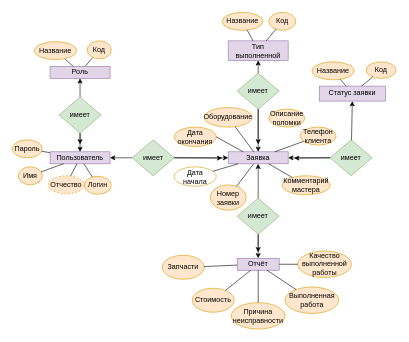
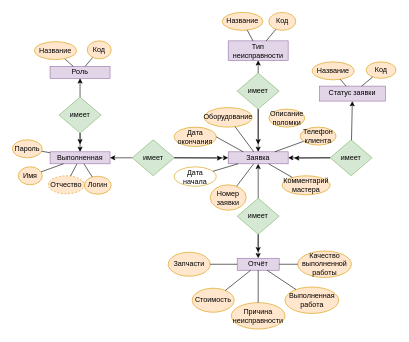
  <mxCell id="0" />
  <mxCell id="1" parent="0" />
  <mxCell id="2" value="Заявка" style="rounded=0;whiteSpace=wrap;html=1;fillColor=#e1d5e7;strokeColor=#9673a6;" parent="1" vertex="1"><mxGeometry x="380" y="252.5" width="100" height="20" as="geometry" /></mxCell>
  <mxCell id="3" value="Номер заявки" style="ellipse;whiteSpace=wrap;html=1;fillColor=#ffe6cc;strokeColor=#d79b00;" parent="1" vertex="1"><mxGeometry x="350" y="307.5" width="60" height="42.5" as="geometry" /></mxCell>
  <mxCell id="4" value="Дата начала" style="ellipse;whiteSpace=wrap;html=1;fillColor=#ffffff;strokeColor=#d79b00;" parent="1" vertex="1"><mxGeometry x="290" y="277.5" width="70" height="32.5" as="geometry" /></mxCell>
  <mxCell id="5" value="Оборудование" style="ellipse;whiteSpace=wrap;html=1;fillColor=#ffe6cc;strokeColor=#d79b00;" parent="1" vertex="1"><mxGeometry x="340" y="178.79" width="80" height="32.5" as="geometry" /></mxCell>
  <mxCell id="6" value="" style="endArrow=none;html=1;" parent="1" source="3" target="2" edge="1"><mxGeometry width="50" height="50" relative="1" as="geometry"><mxPoint x="-203.41" y="152.493" as="sourcePoint" /><mxPoint x="411.111" y="202.5" as="targetPoint" /></mxGeometry></mxCell>
  <mxCell id="7" value="" style="endArrow=none;html=1;" parent="1" source="4" target="2" edge="1"><mxGeometry width="50" height="50" relative="1" as="geometry"><mxPoint x="422.35" y="152.472" as="sourcePoint" /><mxPoint x="423.571" y="202.5" as="targetPoint" /></mxGeometry></mxCell>
  <mxCell id="8" value="" style="endArrow=none;html=1;" parent="1" source="5" target="2" edge="1"><mxGeometry width="50" height="50" relative="1" as="geometry"><mxPoint x="522.385" y="153.341" as="sourcePoint" /><mxPoint x="450" y="202.5" as="targetPoint" /></mxGeometry></mxCell>
- <mxCell id="9" value="Тип выполненной" style="rounded=0;whiteSpace=wrap;html=1;fillColor=#e1d5e7;strokeColor=#9673a6;" parent="1" vertex="1"><mxGeometry x="380" y="67.5" width="100" height="32.5" as="geometry" /></mxCell>
+ <mxCell id="9" value="Тип неисправности" style="rounded=0;whiteSpace=wrap;html=1;fillColor=#e1d5e7;strokeColor=#9673a6;" parent="1" vertex="1"><mxGeometry x="380" y="67.5" width="100" height="32.5" as="geometry" /></mxCell>
  <mxCell id="10" value="Название" style="ellipse;whiteSpace=wrap;html=1;fillColor=#ffe6cc;strokeColor=#d79b00;" parent="1" vertex="1"><mxGeometry x="370" y="20" width="68" height="30" as="geometry" /></mxCell>
  <mxCell id="11" value="Код" style="ellipse;whiteSpace=wrap;html=1;fillColor=#ffe6cc;strokeColor=#d79b00;" parent="1" vertex="1"><mxGeometry x="447.75" y="20" width="45" height="30" as="geometry" /></mxCell>
  <mxCell id="12" value="" style="endArrow=none;html=1;" parent="1" source="10" target="9" edge="1"><mxGeometry width="50" height="50" relative="1" as="geometry"><mxPoint x="-183.41" y="-62.507" as="sourcePoint" /><mxPoint x="431.111" y="-12.5" as="targetPoint" /></mxGeometry></mxCell>
  <mxCell id="13" value="" style="endArrow=none;html=1;" parent="1" source="11" target="9" edge="1"><mxGeometry width="50" height="50" relative="1" as="geometry"><mxPoint x="442.35" y="-62.528" as="sourcePoint" /><mxPoint x="443.571" y="-12.5" as="targetPoint" /></mxGeometry></mxCell>
- <mxCell id="14" value="Пользователь" style="rounded=0;whiteSpace=wrap;html=1;fillColor=#e1d5e7;strokeColor=#9673a6;" parent="1" vertex="1"><mxGeometry x="83" y="252.5" width="100" height="20" as="geometry" /></mxCell>
+ <mxCell id="14" value="Выполненная" style="rounded=0;whiteSpace=wrap;html=1;fillColor=#e1d5e7;strokeColor=#9673a6;" parent="1" vertex="1"><mxGeometry x="83" y="252.5" width="100" height="20" as="geometry" /></mxCell>
  <mxCell id="15" value="Логин" style="ellipse;whiteSpace=wrap;html=1;fillColor=#ffe6cc;strokeColor=#d79b00;" parent="1" vertex="1"><mxGeometry x="140" y="293.32" width="45" height="30" as="geometry" /></mxCell>
  <mxCell id="16" value="Пароль" style="ellipse;whiteSpace=wrap;html=1;fillColor=#ffe6cc;strokeColor=#d79b00;" parent="1" vertex="1"><mxGeometry x="20" y="232.5" width="50" height="30" as="geometry" /></mxCell>
  <mxCell id="17" value="" style="endArrow=none;html=1;" parent="1" source="15" target="14" edge="1"><mxGeometry width="50" height="50" relative="1" as="geometry"><mxPoint x="33.265" y="237.308" as="sourcePoint" /><mxPoint x="111.889" y="262.5" as="targetPoint" /></mxGeometry></mxCell>
  <mxCell id="18" value="" style="endArrow=none;html=1;" parent="1" source="14" target="16" edge="1"><mxGeometry width="50" height="50" relative="1" as="geometry"><mxPoint x="126.388" y="342.554" as="sourcePoint" /><mxPoint x="140.647" y="282.5" as="targetPoint" /></mxGeometry></mxCell>
  <mxCell id="19" value="имеет" style="rhombus;whiteSpace=wrap;html=1;fillColor=#d5e8d4;strokeColor=#82b366;" parent="1" vertex="1"><mxGeometry x="395" y="121.29" width="70" height="60" as="geometry" /></mxCell>
  <mxCell id="20" value="" style="endArrow=classic;html=1;rounded=0;" parent="1" source="19" target="9" edge="1"><mxGeometry width="50" height="50" relative="1" as="geometry"><mxPoint x="462.69" y="235.949" as="sourcePoint" /><mxPoint x="572" y="41.731" as="targetPoint" /></mxGeometry></mxCell>
  <mxCell id="21" value="имеет" style="rhombus;whiteSpace=wrap;html=1;fillColor=#d5e8d4;strokeColor=#82b366;" parent="1" vertex="1"><mxGeometry x="220" y="232.5" width="70" height="60" as="geometry" /></mxCell>
  <mxCell id="22" value="" style="endArrow=classic;html=1;rounded=0;" parent="1" source="21" target="14" edge="1"><mxGeometry width="50" height="50" relative="1" as="geometry"><mxPoint x="205.411" y="283.566" as="sourcePoint" /><mxPoint x="80" y="243.59" as="targetPoint" /></mxGeometry></mxCell>
  <mxCell id="23" value="Роль" style="rounded=0;whiteSpace=wrap;html=1;fillColor=#e1d5e7;strokeColor=#9673a6;" parent="1" vertex="1"><mxGeometry x="83" y="110" width="100" height="20" as="geometry" /></mxCell>
  <mxCell id="24" value="имеет" style="rhombus;whiteSpace=wrap;html=1;fillColor=#d5e8d4;strokeColor=#82b366;" parent="1" vertex="1"><mxGeometry x="98" y="161.25" width="70" height="60" as="geometry" /></mxCell>
  <mxCell id="25" style="edgeStyle=none;rounded=0;orthogonalLoop=1;jettySize=auto;html=1;endArrow=none;endFill=0;" parent="1" source="26" target="23" edge="1"><mxGeometry relative="1" as="geometry" /></mxCell>
  <mxCell id="26" value="Код" style="ellipse;whiteSpace=wrap;html=1;fillColor=#ffe6cc;strokeColor=#d79b00;" parent="1" vertex="1"><mxGeometry x="145" y="67.5" width="40" height="30" as="geometry" /></mxCell>
  <mxCell id="27" style="edgeStyle=none;rounded=0;orthogonalLoop=1;jettySize=auto;html=1;endArrow=none;endFill=0;" parent="1" source="28" target="23" edge="1"><mxGeometry relative="1" as="geometry" /></mxCell>
  <mxCell id="28" value="Название" style="ellipse;whiteSpace=wrap;html=1;fillColor=#ffe6cc;strokeColor=#d79b00;" parent="1" vertex="1"><mxGeometry x="57" y="68.75" width="70" height="30" as="geometry" /></mxCell>
  <mxCell id="29" value="" style="endArrow=classic;html=1;rounded=0;" parent="1" source="24" target="23" edge="1"><mxGeometry width="50" height="50" relative="1" as="geometry"><mxPoint x="102.985" y="214.406" as="sourcePoint" /><mxPoint x="135" y="307.25" as="targetPoint" /></mxGeometry></mxCell>
  <mxCell id="30" style="edgeStyle=orthogonalEdgeStyle;rounded=0;orthogonalLoop=1;jettySize=auto;html=1;exitX=0.5;exitY=1;exitDx=0;exitDy=0;" parent="1" edge="1"><mxGeometry relative="1" as="geometry"><mxPoint x="145" y="394.14" as="sourcePoint" /><mxPoint x="145" y="394.14" as="targetPoint" /></mxGeometry></mxCell>
  <mxCell id="31" value="имеет" style="rhombus;whiteSpace=wrap;html=1;fillColor=#d5e8d4;strokeColor=#82b366;" parent="1" vertex="1"><mxGeometry x="550" y="232.5" width="70" height="60" as="geometry" /></mxCell>
  <mxCell id="32" value="" style="endArrow=classic;html=1;rounded=0;" parent="1" source="31" target="33" edge="1"><mxGeometry width="50" height="50" relative="1" as="geometry"><mxPoint x="400" y="27.5" as="sourcePoint" /><mxPoint x="590" y="97.5" as="targetPoint" /></mxGeometry></mxCell>
  <mxCell id="33" value="Статус заявки" style="rounded=0;whiteSpace=wrap;html=1;fillColor=#e1d5e7;strokeColor=#9673a6;" parent="1" vertex="1"><mxGeometry x="532.25" y="142.93" width="110" height="25" as="geometry" /></mxCell>
  <mxCell id="34" value="Код" style="ellipse;whiteSpace=wrap;html=1;fillColor=#ffe6cc;strokeColor=#d79b00;" parent="1" vertex="1"><mxGeometry x="610" y="102.5" width="50" height="27.5" as="geometry" /></mxCell>
  <mxCell id="35" value="Название" style="ellipse;whiteSpace=wrap;html=1;fillColor=#ffe6cc;strokeColor=#d79b00;" parent="1" vertex="1"><mxGeometry x="520" y="102.5" width="70" height="30" as="geometry" /></mxCell>
  <mxCell id="36" value="" style="endArrow=none;html=1;" parent="1" source="35" target="33" edge="1"><mxGeometry width="50" height="50" relative="1" as="geometry"><mxPoint x="275.44" y="122.05" as="sourcePoint" /><mxPoint x="240.712" y="162.93" as="targetPoint" /></mxGeometry></mxCell>
  <mxCell id="37" value="" style="endArrow=none;html=1;" parent="1" source="34" target="33" edge="1"><mxGeometry width="50" height="50" relative="1" as="geometry"><mxPoint x="668.323" y="125.548" as="sourcePoint" /><mxPoint x="626.419" y="152.93" as="targetPoint" /></mxGeometry></mxCell>
  <mxCell id="38" value="Описание поломки" style="ellipse;whiteSpace=wrap;html=1;fillColor=#ffe6cc;strokeColor=#d79b00;" parent="1" vertex="1"><mxGeometry x="447.75" y="181.29" width="60" height="30" as="geometry" /></mxCell>
  <mxCell id="39" value="Имя" style="ellipse;whiteSpace=wrap;html=1;fillColor=#ffe6cc;strokeColor=#d79b00;" parent="1" vertex="1"><mxGeometry x="30" y="277.5" width="40" height="30" as="geometry" /></mxCell>
  <mxCell id="40" value="Отчество" style="ellipse;whiteSpace=wrap;html=1;fillColor=#ffe6cc;strokeColor=#d79b00;dashed=1;" parent="1" vertex="1"><mxGeometry x="80" y="292.5" width="60" height="30" as="geometry" /></mxCell>
  <mxCell id="41" value="" style="endArrow=none;html=1;" parent="1" source="39" target="14" edge="1"><mxGeometry width="50" height="50" relative="1" as="geometry"><mxPoint x="28" y="285.14" as="sourcePoint" /><mxPoint x="93" y="278.14" as="targetPoint" /></mxGeometry></mxCell>
  <mxCell id="42" value="" style="endArrow=none;html=1;" parent="1" source="40" target="14" edge="1"><mxGeometry width="50" height="50" relative="1" as="geometry"><mxPoint x="44" y="316.14" as="sourcePoint" /><mxPoint x="120" y="282.14" as="targetPoint" /></mxGeometry></mxCell>
  <mxCell id="43" value="Отчёт" style="rounded=0;whiteSpace=wrap;html=1;fillColor=#e1d5e7;strokeColor=#9673a6;" parent="1" vertex="1"><mxGeometry x="395" y="430" width="70" height="20" as="geometry" /></mxCell>
  <mxCell id="44" value="Телефон клиента" style="ellipse;whiteSpace=wrap;html=1;fillColor=#ffe6cc;strokeColor=#d79b00;" parent="1" vertex="1"><mxGeometry x="500" y="211.29" width="60" height="30" as="geometry" /></mxCell>
  <mxCell id="45" value="" style="endArrow=none;html=1;" parent="1" source="44" target="2" edge="1"><mxGeometry width="50" height="50" relative="1" as="geometry"><mxPoint x="406" y="197" as="sourcePoint" /><mxPoint x="436" y="263" as="targetPoint" /></mxGeometry></mxCell>
  <mxCell id="46" value="Комментарий мастера" style="ellipse;whiteSpace=wrap;html=1;fillColor=#ffe6cc;strokeColor=#d79b00;" parent="1" vertex="1"><mxGeometry x="470" y="292.5" width="80" height="31.64" as="geometry" /></mxCell>
  <mxCell id="47" value="" style="endArrow=none;html=1;" parent="1" source="46" target="2" edge="1"><mxGeometry width="50" height="50" relative="1" as="geometry"><mxPoint x="482" y="197" as="sourcePoint" /><mxPoint x="446" y="263" as="targetPoint" /></mxGeometry></mxCell>
  <mxCell id="48" value="имеет" style="rhombus;whiteSpace=wrap;html=1;fillColor=#d5e8d4;strokeColor=#82b366;" parent="1" vertex="1"><mxGeometry x="395" y="330" width="70" height="60" as="geometry" /></mxCell>
  <mxCell id="49" value="" style="endArrow=classic;html=1;rounded=0;" parent="1" source="48" target="2" edge="1"><mxGeometry width="50" height="50" relative="1" as="geometry"><mxPoint x="605" y="243" as="sourcePoint" /><mxPoint x="605" y="46" as="targetPoint" /></mxGeometry></mxCell>
- <mxCell id="50" value="Запчасти" style="ellipse;whiteSpace=wrap;html=1;fillColor=#ffe6cc;strokeColor=#d79b00;" parent="1" vertex="1"><mxGeometry x="270" y="425" width="70" height="40" as="geometry" /></mxCell>
+ <mxCell id="50" value="Запчасти" style="ellipse;whiteSpace=wrap;html=1;fillColor=#ffe6cc;strokeColor=#d79b00;" parent="1" vertex="1"><mxGeometry x="280" y="420" width="70" height="40" as="geometry" /></mxCell>
  <mxCell id="51" value="" style="endArrow=none;html=1;" parent="1" source="50" target="43" edge="1"><mxGeometry width="50" height="50" relative="1" as="geometry"><mxPoint x="356" y="505" as="sourcePoint" /><mxPoint x="419" y="476" as="targetPoint" /></mxGeometry></mxCell>
  <mxCell id="52" value="Стоимость" style="ellipse;whiteSpace=wrap;html=1;fillColor=#ffe6cc;strokeColor=#d79b00;" parent="1" vertex="1"><mxGeometry x="320" y="480" width="70" height="40" as="geometry" /></mxCell>
  <mxCell id="53" value="" style="endArrow=none;html=1;" parent="1" source="52" target="43" edge="1"><mxGeometry width="50" height="50" relative="1" as="geometry"><mxPoint x="378" y="523" as="sourcePoint" /><mxPoint x="429" y="476" as="targetPoint" /></mxGeometry></mxCell>
  <mxCell id="54" value="Причина неисправности" style="ellipse;whiteSpace=wrap;html=1;fillColor=#ffe6cc;strokeColor=#d79b00;" parent="1" vertex="1"><mxGeometry x="385.25" y="504" width="89.5" height="44" as="geometry" /></mxCell>
  <mxCell id="55" value="" style="endArrow=none;html=1;" parent="1" source="54" target="43" edge="1"><mxGeometry width="50" height="50" relative="1" as="geometry"><mxPoint x="440" y="530" as="sourcePoint" /><mxPoint x="440" y="476" as="targetPoint" /></mxGeometry></mxCell>
  <mxCell id="56" value="Выполненная работа" style="ellipse;whiteSpace=wrap;html=1;fillColor=#ffe6cc;strokeColor=#d79b00;" parent="1" vertex="1"><mxGeometry x="474.75" y="478" width="89.5" height="44" as="geometry" /></mxCell>
  <mxCell id="57" value="Качество выполненной работы" style="ellipse;whiteSpace=wrap;html=1;fillColor=#ffe6cc;strokeColor=#d79b00;" parent="1" vertex="1"><mxGeometry x="496" y="418" width="89.5" height="44" as="geometry" /></mxCell>
  <mxCell id="58" value="" style="endArrow=none;html=1;" parent="1" source="56" target="43" edge="1"><mxGeometry width="50" height="50" relative="1" as="geometry"><mxPoint x="452" y="540" as="sourcePoint" /><mxPoint x="442" y="476" as="targetPoint" /></mxGeometry></mxCell>
  <mxCell id="59" value="" style="endArrow=none;html=1;" parent="1" source="57" target="43" edge="1"><mxGeometry width="50" height="50" relative="1" as="geometry"><mxPoint x="527" y="533" as="sourcePoint" /><mxPoint x="453" y="476" as="targetPoint" /></mxGeometry></mxCell>
  <mxCell id="60" value="Дата окончания" style="ellipse;whiteSpace=wrap;html=1;fillColor=#ffe6cc;strokeColor=#d79b00;" vertex="1" parent="1"><mxGeometry x="290" y="211.29" width="70" height="32.5" as="geometry" /></mxCell>
  <mxCell id="61" value="" style="endArrow=none;html=1;exitX=1;exitY=0.5;exitDx=0;exitDy=0;entryX=0.25;entryY=0;entryDx=0;entryDy=0;" edge="1" parent="1" source="60" target="2"><mxGeometry width="50" height="50" relative="1" as="geometry"><mxPoint x="401.471" y="220.607" as="sourcePoint" /><mxPoint x="432.588" y="262.5" as="targetPoint" /></mxGeometry></mxCell>
  <mxCell id="62" value="" style="endArrow=classic;html=1;rounded=0;entryX=1;entryY=0.5;entryDx=0;entryDy=0;exitX=0;exitY=0.5;exitDx=0;exitDy=0;" edge="1" parent="1" source="31" target="2"><mxGeometry width="50" height="50" relative="1" as="geometry"><mxPoint x="595.66" y="243.065" as="sourcePoint" /><mxPoint x="596.82" y="191.29" as="targetPoint" /></mxGeometry></mxCell>
  <mxCell id="63" value="" style="endArrow=classic;html=1;rounded=0;entryX=0.5;entryY=0;entryDx=0;entryDy=0;exitX=0.5;exitY=1;exitDx=0;exitDy=0;" edge="1" parent="1" source="48" target="43"><mxGeometry width="50" height="50" relative="1" as="geometry"><mxPoint x="560" y="272.5" as="sourcePoint" /><mxPoint x="490" y="272.5" as="targetPoint" /></mxGeometry></mxCell>
  <mxCell id="64" value="" style="endArrow=classic;html=1;rounded=0;entryX=0;entryY=0.5;entryDx=0;entryDy=0;exitX=1;exitY=0.5;exitDx=0;exitDy=0;" edge="1" parent="1" source="21" target="2"><mxGeometry width="50" height="50" relative="1" as="geometry"><mxPoint x="570" y="282.5" as="sourcePoint" /><mxPoint x="500" y="282.5" as="targetPoint" /></mxGeometry></mxCell>
  <mxCell id="65" value="" style="endArrow=classic;html=1;rounded=0;entryX=0.5;entryY=0;entryDx=0;entryDy=0;exitX=0.5;exitY=1;exitDx=0;exitDy=0;" edge="1" parent="1" source="19" target="2"><mxGeometry width="50" height="50" relative="1" as="geometry"><mxPoint x="580" y="292.5" as="sourcePoint" /><mxPoint x="510" y="292.5" as="targetPoint" /></mxGeometry></mxCell>
  <mxCell id="66" value="" style="endArrow=classic;html=1;rounded=0;entryX=0.5;entryY=0;entryDx=0;entryDy=0;exitX=0.5;exitY=1;exitDx=0;exitDy=0;" edge="1" parent="1" source="24" target="14"><mxGeometry width="50" height="50" relative="1" as="geometry"><mxPoint x="590" y="302.5" as="sourcePoint" /><mxPoint x="520" y="302.5" as="targetPoint" /></mxGeometry></mxCell>
  <mxCell id="67" value="" style="endArrow=classic;html=1;rounded=0;exitX=0.5;exitY=1;exitDx=0;exitDy=0;" edge="1" parent="1" source="24"><mxGeometry width="50" height="50" relative="1" as="geometry"><mxPoint x="143" y="231.25" as="sourcePoint" /><mxPoint x="133" y="240" as="targetPoint" /></mxGeometry></mxCell>
  <mxCell id="68" value="" style="endArrow=classic;html=1;rounded=0;exitX=1;exitY=0.5;exitDx=0;exitDy=0;" edge="1" parent="1" source="21"><mxGeometry width="50" height="50" relative="1" as="geometry"><mxPoint x="300" y="272.5" as="sourcePoint" /><mxPoint x="370" y="263" as="targetPoint" /></mxGeometry></mxCell>
  <mxCell id="69" value="" style="endArrow=classic;html=1;rounded=0;exitX=0;exitY=0.5;exitDx=0;exitDy=0;" edge="1" parent="1" source="31"><mxGeometry width="50" height="50" relative="1" as="geometry"><mxPoint x="560" y="272.5" as="sourcePoint" /><mxPoint x="490" y="263" as="targetPoint" /></mxGeometry></mxCell>
  <mxCell id="70" value="" style="endArrow=classic;html=1;rounded=0;exitX=0.5;exitY=1;exitDx=0;exitDy=0;" edge="1" parent="1" source="19"><mxGeometry width="50" height="50" relative="1" as="geometry"><mxPoint x="440" y="191.29" as="sourcePoint" /><mxPoint x="430" y="240" as="targetPoint" /></mxGeometry></mxCell>
  <mxCell id="71" value="" style="endArrow=classic;html=1;rounded=0;exitX=0.5;exitY=1;exitDx=0;exitDy=0;" edge="1" parent="1" source="48"><mxGeometry width="50" height="50" relative="1" as="geometry"><mxPoint x="440" y="340" as="sourcePoint" /><mxPoint x="430" y="420" as="targetPoint" /></mxGeometry></mxCell>
